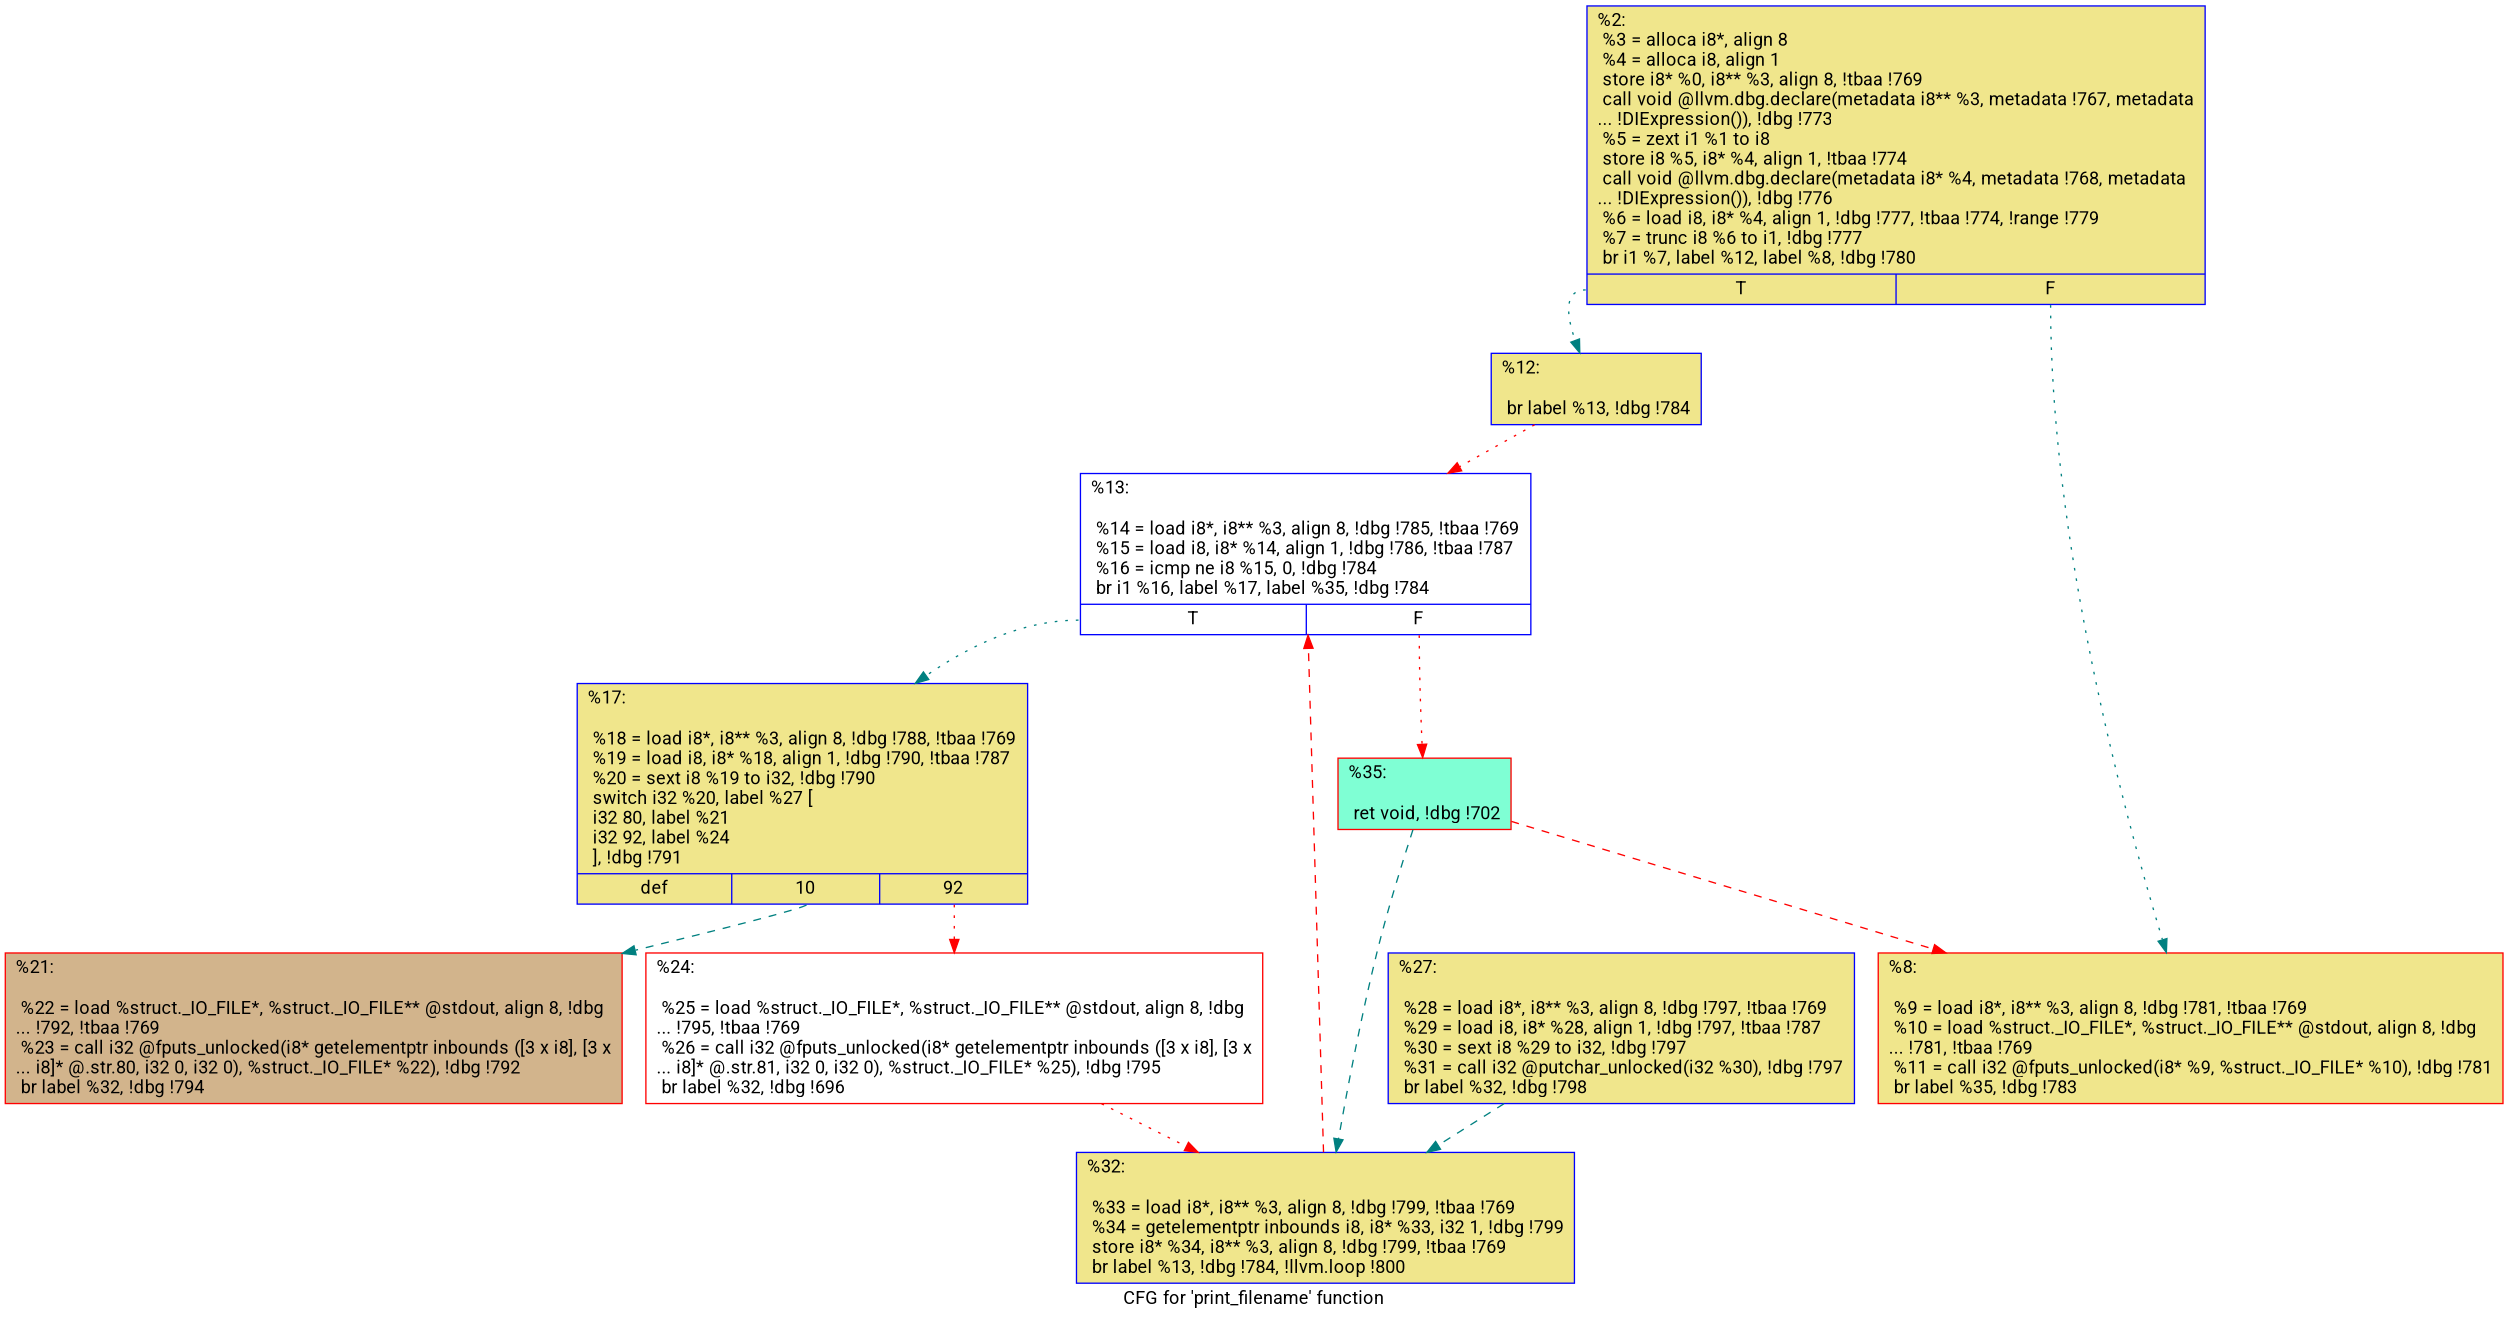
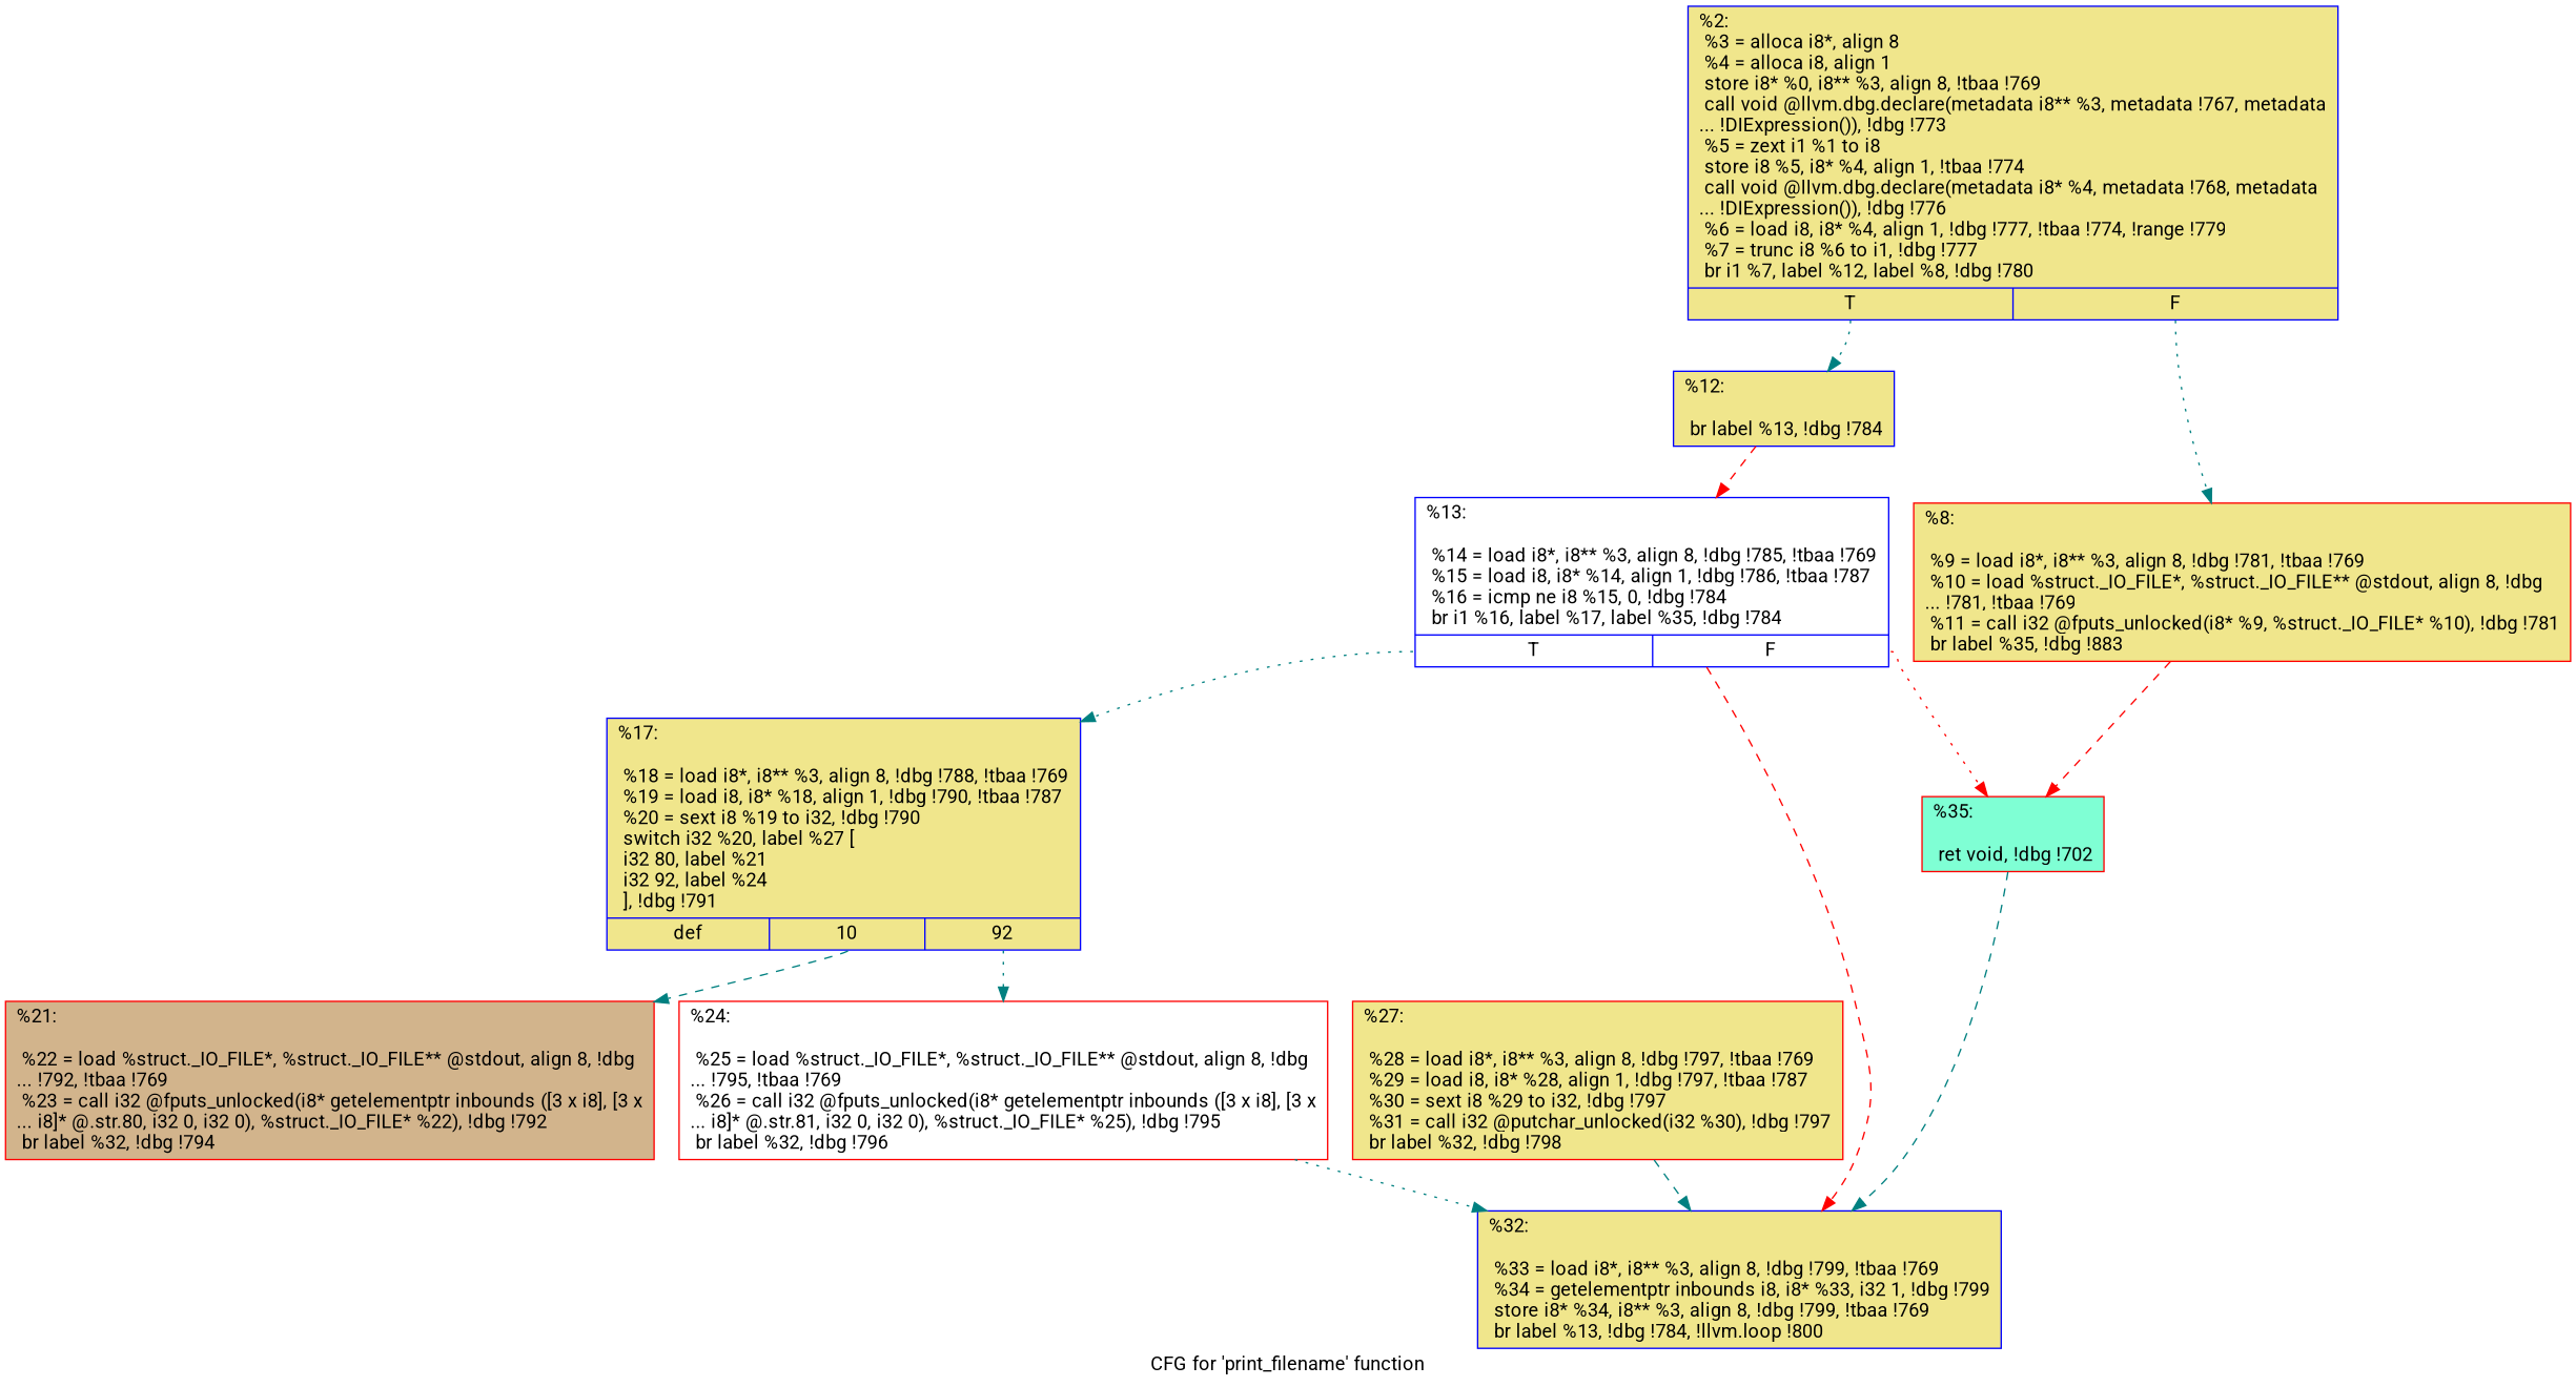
  digraph {
    fontname=Roboto
    label="CFG for 'print_filename' function"
    node [color=blue fillcolor=khaki fontname=Roboto shape=record style=filled]
    edge [color=teal fontname=Roboto style=dotted]
    n1 [label="{%2:\l  %3 = alloca i8*, align 8\l  %4 = alloca i8, align 1\l  store i8* %0, i8** %3, align 8, !tbaa !769\l  call void @llvm.dbg.declare(metadata i8** %3, metadata !767, metadata\l... !DIExpression()), !dbg !773\l  %5 = zext i1 %1 to i8\l  store i8 %5, i8* %4, align 1, !tbaa !774\l  call void @llvm.dbg.declare(metadata i8* %4, metadata !768, metadata\l... !DIExpression()), !dbg !776\l  %6 = load i8, i8* %4, align 1, !dbg !777, !tbaa !774, !range !779\l  %7 = trunc i8 %6 to i1, !dbg !777\l  br i1 %7, label %12, label %8, !dbg !780\l|{<s0>T|<s1>F}}"]
    n2 [label="{%12:\l\l  br label %13, !dbg !784\l}"]
-   n3 [color=red label="{%8:\l\l  %9 = load i8*, i8** %3, align 8, !dbg !781, !tbaa !769\l  %10 = load %struct._IO_FILE*, %struct._IO_FILE** @stdout, align 8, !dbg\l... !781, !tbaa !769\l  %11 = call i32 @fputs_unlocked(i8* %9, %struct._IO_FILE* %10), !dbg !781\l  br label %35, !dbg !783\l}"]
+   n3 [color=red label="{%8:\l\l  %9 = load i8*, i8** %3, align 8, !dbg !781, !tbaa !769\l  %10 = load %struct._IO_FILE*, %struct._IO_FILE** @stdout, align 8, !dbg\l... !781, !tbaa !769\l  %11 = call i32 @fputs_unlocked(i8* %9, %struct._IO_FILE* %10), !dbg !781\l  br label %35, !dbg !883\l}"]
    n4 [fillcolor=white label="{%13:\l\l  %14 = load i8*, i8** %3, align 8, !dbg !785, !tbaa !769\l  %15 = load i8, i8* %14, align 1, !dbg !786, !tbaa !787\l  %16 = icmp ne i8 %15, 0, !dbg !784\l  br i1 %16, label %17, label %35, !dbg !784\l|{<s0>T|<s1>F}}"]
    n5 [color=red fillcolor=aquamarine label="{%35:\l\l  ret void, !dbg !702\l}"]
    n6 [label="{%17:\l\l  %18 = load i8*, i8** %3, align 8, !dbg !788, !tbaa !769\l  %19 = load i8, i8* %18, align 1, !dbg !790, !tbaa !787\l  %20 = sext i8 %19 to i32, !dbg !790\l  switch i32 %20, label %27 [\l    i32 80, label %21\l    i32 92, label %24\l  ], !dbg !791\l|{<s0>def|<s1>10|<s2>92}}"]
    n7 [label="{%32:\l\l  %33 = load i8*, i8** %3, align 8, !dbg !799, !tbaa !769\l  %34 = getelementptr inbounds i8, i8* %33, i32 1, !dbg !799\l  store i8* %34, i8** %3, align 8, !dbg !799, !tbaa !769\l  br label %13, !dbg !784, !llvm.loop !800\l}"]
    n8 [color=red fillcolor=tan label="{%21:\l\l  %22 = load %struct._IO_FILE*, %struct._IO_FILE** @stdout, align 8, !dbg\l... !792, !tbaa !769\l  %23 = call i32 @fputs_unlocked(i8* getelementptr inbounds ([3 x i8], [3 x\l... i8]* @.str.80, i32 0, i32 0), %struct._IO_FILE* %22), !dbg !792\l  br label %32, !dbg !794\l}"]
-   n9 [color=red fillcolor=white label="{%24:\l\l  %25 = load %struct._IO_FILE*, %struct._IO_FILE** @stdout, align 8, !dbg\l... !795, !tbaa !769\l  %26 = call i32 @fputs_unlocked(i8* getelementptr inbounds ([3 x i8], [3 x\l... i8]* @.str.81, i32 0, i32 0), %struct._IO_FILE* %25), !dbg !795\l  br label %32, !dbg !696\l}"]
-   n10 [label="{%27:\l\l  %28 = load i8*, i8** %3, align 8, !dbg !797, !tbaa !769\l  %29 = load i8, i8* %28, align 1, !dbg !797, !tbaa !787\l  %30 = sext i8 %29 to i32, !dbg !797\l  %31 = call i32 @putchar_unlocked(i32 %30), !dbg !797\l  br label %32, !dbg !798\l}"]
+   n9 [color=red fillcolor=white label="{%24:\l\l  %25 = load %struct._IO_FILE*, %struct._IO_FILE** @stdout, align 8, !dbg\l... !795, !tbaa !769\l  %26 = call i32 @fputs_unlocked(i8* getelementptr inbounds ([3 x i8], [3 x\l... i8]* @.str.81, i32 0, i32 0), %struct._IO_FILE* %25), !dbg !795\l  br label %32, !dbg !796\l}"]
+   n10 [color=red label="{%27:\l\l  %28 = load i8*, i8** %3, align 8, !dbg !797, !tbaa !769\l  %29 = load i8, i8* %28, align 1, !dbg !797, !tbaa !787\l  %30 = sext i8 %29 to i32, !dbg !797\l  %31 = call i32 @putchar_unlocked(i32 %30), !dbg !797\l  br label %32, !dbg !798\l}"]
    n1 -> n2 [tailport=s0]
    n1 -> n3 [tailport=s1]
-   n2 -> n4 [color=red]
-   n5 -> n3 [color=red style=dashed]
+   n2 -> n4 [color=red style=dashed]
+   n3 -> n5 [color=red style=dashed]
    n4 -> n5 [color=red tailport=s1]
    n4 -> n6 [tailport=s0]
    n5 -> n7 [style=dashed]
    n6 -> n8 [style=dashed tailport=s1]
-   n6 -> n9 [color=red tailport=s2]
-   n7 -> n4 [color=red style=dashed]
-   n9 -> n7 [color=red]
+   n6 -> n9 [tailport=s2]
+   n4 -> n7 [color=red style=dashed]
+   n9 -> n7
    n10 -> n7 [style=dashed]
  }
